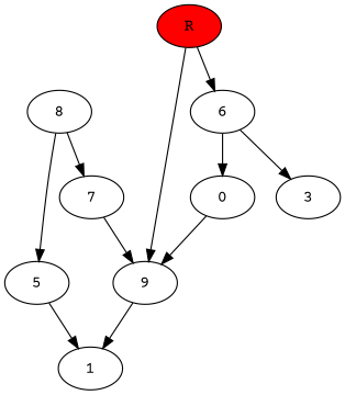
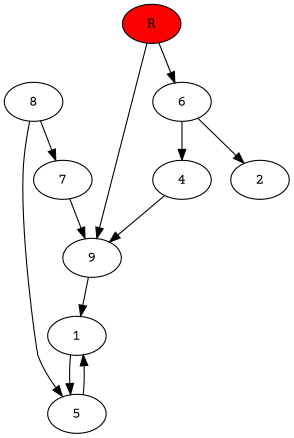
  digraph {
    fontname="Courier Prime"
    node [fontname="Courier Prime"]
    edge [fontname="Courier Prime"]
    1
    5
    n3 [label=9]
    8
    7
-   4 [label=0]
+   4
    6
-   3
+   3 [label=2]
    R [fillcolor="#ff0000" style=filled]
+   1 -> 5
    5 -> 1
    n3 -> 1
    8 -> 5
    8 -> 7
    7 -> n3
    4 -> n3
    6 -> 4
    6 -> 3
    R -> n3
    R -> 6
  }
